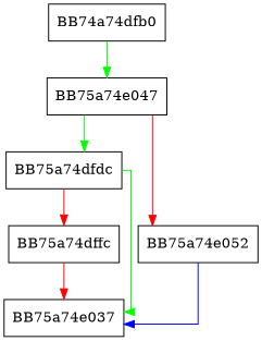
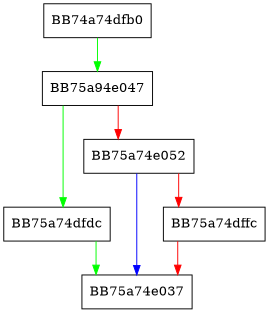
  digraph {
    splines=ortho
    node [shape=box]
    edge [color=green]
    n1 [label=BB74a74dfb0]
-   BB75a74e047
+   BB75a74e047 [label=BB75a94e047]
    BB75a74dfdc
    BB75a74e052
    BB75a74e037
    BB75a74dffc
    n1 -> BB75a74e047
    BB75a74e047 -> BB75a74dfdc
    BB75a74e047 -> BB75a74e052 [color=red]
    BB75a74dfdc -> BB75a74e037
-   BB75a74dfdc -> BB75a74dffc [color=red]
+   BB75a74e052 -> BB75a74dffc [color=red]
    BB75a74e052 -> BB75a74e037 [color=blue]
    BB75a74dffc -> BB75a74e037 [color=red]
  }
